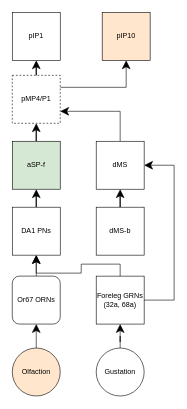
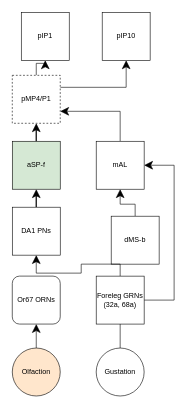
  <mxCell id="0" />
  <mxCell id="1" parent="0" />
  <mxCell id="2" style="edgeStyle=orthogonalEdgeStyle;rounded=0;orthogonalLoop=1;jettySize=auto;html=1;exitX=0.5;exitY=0;exitDx=0;exitDy=0;entryX=1;entryY=0.75;entryDx=0;entryDy=0;endArrow=classic;endFill=1;endSize=12;" parent="1" source="3" target="8" edge="1"><mxGeometry relative="1" as="geometry" /></mxCell>
- <mxCell id="3" value="&lt;div align=&quot;center&quot;&gt;dMS&lt;/div&gt;" style="whiteSpace=wrap;html=1;aspect=fixed;align=center;" parent="1" vertex="1"><mxGeometry x="160" y="235" width="80" height="80" as="geometry" /></mxCell>
- <mxCell id="4" value="pIP10" style="whiteSpace=wrap;html=1;aspect=fixed;align=center;fillColor=#ffe6cc;" parent="1" vertex="1"><mxGeometry x="170" y="20" width="80" height="80" as="geometry" /></mxCell>
- <mxCell id="5" value="&lt;div align=&quot;center&quot;&gt;pIP1&lt;/div&gt;" style="whiteSpace=wrap;html=1;aspect=fixed;align=center;" parent="1" vertex="1"><mxGeometry x="20" y="20" width="80" height="80" as="geometry" /></mxCell>
+ <mxCell id="3" value="&lt;div align=&quot;center&quot;&gt;mAL&lt;/div&gt;" style="whiteSpace=wrap;html=1;aspect=fixed;align=center;" parent="1" vertex="1"><mxGeometry x="160" y="235" width="80" height="80" as="geometry" /></mxCell>
+ <mxCell id="4" value="pIP10" style="whiteSpace=wrap;html=1;aspect=fixed;align=center;" parent="1" vertex="1"><mxGeometry x="170" y="20" width="80" height="80" as="geometry" /></mxCell>
+ <mxCell id="5" value="&lt;div align=&quot;center&quot;&gt;pIP1&lt;/div&gt;" style="whiteSpace=wrap;html=1;aspect=fixed;align=center;" parent="1" vertex="1"><mxGeometry x="35" y="20" width="80" height="80" as="geometry" /></mxCell>
  <mxCell id="6" style="edgeStyle=orthogonalEdgeStyle;rounded=0;orthogonalLoop=1;jettySize=auto;html=1;endArrow=classic;endFill=1;endSize=12;" parent="1" source="8" target="5" edge="1"><mxGeometry relative="1" as="geometry" /></mxCell>
  <mxCell id="7" style="edgeStyle=orthogonalEdgeStyle;rounded=0;orthogonalLoop=1;jettySize=auto;html=1;exitX=1;exitY=0.25;exitDx=0;exitDy=0;entryX=0.5;entryY=1;entryDx=0;entryDy=0;endArrow=classic;endFill=1;endSize=12;" parent="1" source="8" target="4" edge="1"><mxGeometry relative="1" as="geometry" /></mxCell>
  <mxCell id="8" value="pMP4/P1" style="whiteSpace=wrap;html=1;aspect=fixed;align=center;dashed=1;" parent="1" vertex="1"><mxGeometry x="20" y="125" width="80" height="80" as="geometry" /></mxCell>
  <mxCell id="9" style="edgeStyle=orthogonalEdgeStyle;rounded=0;orthogonalLoop=1;jettySize=auto;html=1;endArrow=classic;endFill=1;endSize=12;" parent="1" source="10" target="8" edge="1"><mxGeometry relative="1" as="geometry" /></mxCell>
  <mxCell id="10" value="aSP-f" style="whiteSpace=wrap;html=1;aspect=fixed;align=center;fillColor=#d5e8d4;" parent="1" vertex="1"><mxGeometry x="20" y="235" width="80" height="80" as="geometry" /></mxCell>
  <mxCell id="11" style="edgeStyle=orthogonalEdgeStyle;rounded=0;orthogonalLoop=1;jettySize=auto;html=1;endArrow=classic;endFill=1;endSize=12;" parent="1" source="12" target="10" edge="1"><mxGeometry relative="1" as="geometry" /></mxCell>
  <mxCell id="12" value="DA1 PNs" style="whiteSpace=wrap;html=1;aspect=fixed;align=center;" parent="1" vertex="1"><mxGeometry x="20" y="345" width="80" height="80" as="geometry" /></mxCell>
  <mxCell id="13" style="edgeStyle=orthogonalEdgeStyle;rounded=0;orthogonalLoop=1;jettySize=auto;html=1;entryX=0.5;entryY=1;entryDx=0;entryDy=0;endArrow=classic;endFill=1;endSize=12;" parent="1" source="14" target="3" edge="1"><mxGeometry relative="1" as="geometry" /></mxCell>
- <mxCell id="14" value="dMS-b" style="whiteSpace=wrap;html=1;aspect=fixed;align=center;" parent="1" vertex="1"><mxGeometry x="160" y="345" width="80" height="80" as="geometry" /></mxCell>
- <mxCell id="15" style="edgeStyle=orthogonalEdgeStyle;rounded=0;orthogonalLoop=1;jettySize=auto;html=1;exitX=0.5;exitY=0;exitDx=0;exitDy=0;entryX=0.5;entryY=1;entryDx=0;entryDy=0;endArrow=classic;endFill=1;endSize=12;" parent="1" source="16" target="12" edge="1"><mxGeometry relative="1" as="geometry" /></mxCell>
+ <mxCell id="14" value="dMS-b" style="whiteSpace=wrap;html=1;aspect=fixed;align=center;" parent="1" vertex="1"><mxGeometry x="185" y="360" width="80" height="80" as="geometry" /></mxCell>
  <mxCell id="16" value="Or67 ORNs" style="whiteSpace=wrap;html=1;aspect=fixed;align=center;rounded=1;" parent="1" vertex="1"><mxGeometry x="20" y="460" width="80" height="80" as="geometry" /></mxCell>
  <mxCell id="17" style="edgeStyle=orthogonalEdgeStyle;rounded=0;orthogonalLoop=1;jettySize=auto;html=1;exitX=0.5;exitY=0;exitDx=0;exitDy=0;endArrow=classic;endFill=1;endSize=12;" parent="1" source="19" target="12" edge="1"><mxGeometry relative="1" as="geometry" /></mxCell>
  <mxCell id="18" style="edgeStyle=orthogonalEdgeStyle;rounded=0;orthogonalLoop=1;jettySize=auto;html=1;exitX=1;exitY=0.5;exitDx=0;exitDy=0;entryX=1;entryY=0.5;entryDx=0;entryDy=0;endArrow=classic;endFill=1;endSize=12;" parent="1" source="19" target="3" edge="1"><mxGeometry relative="1" as="geometry"><Array as="points"><mxPoint x="290" y="500" /><mxPoint x="290" y="275" /></Array></mxGeometry></mxCell>
  <mxCell id="19" value="Foreleg GRNs (32a, 68a)" style="whiteSpace=wrap;html=1;aspect=fixed;align=center;" parent="1" vertex="1"><mxGeometry x="160" y="460" width="80" height="80" as="geometry" /></mxCell>
  <mxCell id="20" style="edgeStyle=orthogonalEdgeStyle;rounded=0;orthogonalLoop=1;jettySize=auto;html=1;exitX=0.5;exitY=0;exitDx=0;exitDy=0;entryX=0.5;entryY=1;entryDx=0;entryDy=0;endArrow=classic;endFill=1;endSize=12;" parent="1" source="21" target="16" edge="1"><mxGeometry relative="1" as="geometry" /></mxCell>
  <mxCell id="21" value="Olfaction" style="ellipse;whiteSpace=wrap;html=1;aspect=fixed;fillColor=#ffe6cc;" parent="1" vertex="1"><mxGeometry x="20" y="580" width="80" height="80" as="geometry" /></mxCell>
- <mxCell id="22" style="edgeStyle=orthogonalEdgeStyle;rounded=0;orthogonalLoop=1;jettySize=auto;html=1;exitX=0.5;exitY=0;exitDx=0;exitDy=0;endArrow=classic;endFill=1;endSize=12;" parent="1" source="23" target="19" edge="1"><mxGeometry relative="1" as="geometry" /></mxCell>
+ <mxCell id="22" style="edgeStyle=orthogonalEdgeStyle;rounded=0;orthogonalLoop=1;jettySize=auto;html=1;exitX=0.5;exitY=0;exitDx=0;exitDy=0;endArrow=none;endFill=1;endSize=12;" parent="1" source="23" target="19" edge="1"><mxGeometry relative="1" as="geometry" /></mxCell>
  <mxCell id="23" value="Gustation" style="ellipse;whiteSpace=wrap;html=1;aspect=fixed;" parent="1" vertex="1"><mxGeometry x="160" y="580" width="80" height="80" as="geometry" /></mxCell>
